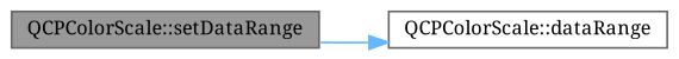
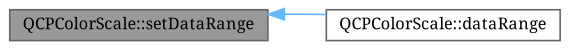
  digraph {
    rankdir=LR
    fontname="Noto Serif"
    node [fontname="Noto Serif" fontsize=10 shape=box style=filled]
    n1 [color=gray40 fillcolor=grey60 fontcolor=black height=0.2 label="QCPColorScale::setDataRange" width=0.4]
    n2 [color=grey40 fillcolor=white height=0.2 label="QCPColorScale::dataRange" width=0.4]
-   n1 -> n2 [color=steelblue1 fontname="Noto Serif" fontsize=10 labelfontname=Helvetica labelfontsize=10 style=solid]
+   n2 -> n1 [color=steelblue1 fontname="Noto Serif" fontsize=10 labelfontname=Helvetica labelfontsize=10 style=solid]
  }
